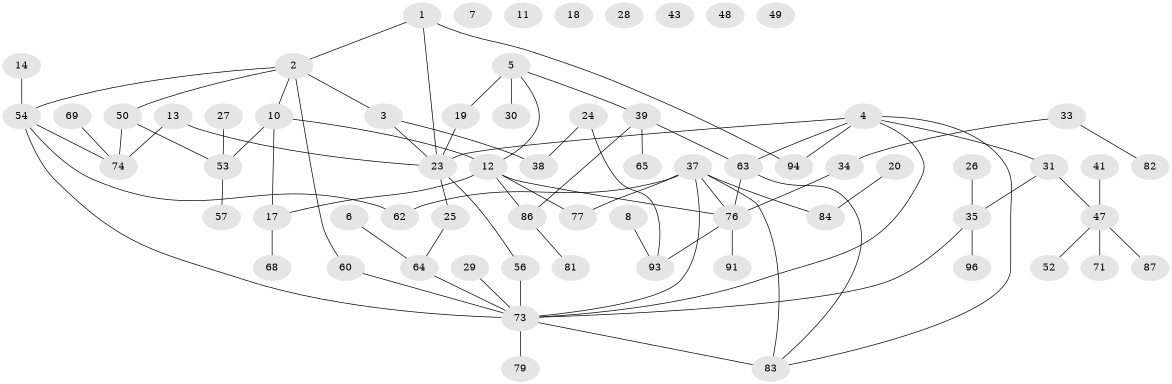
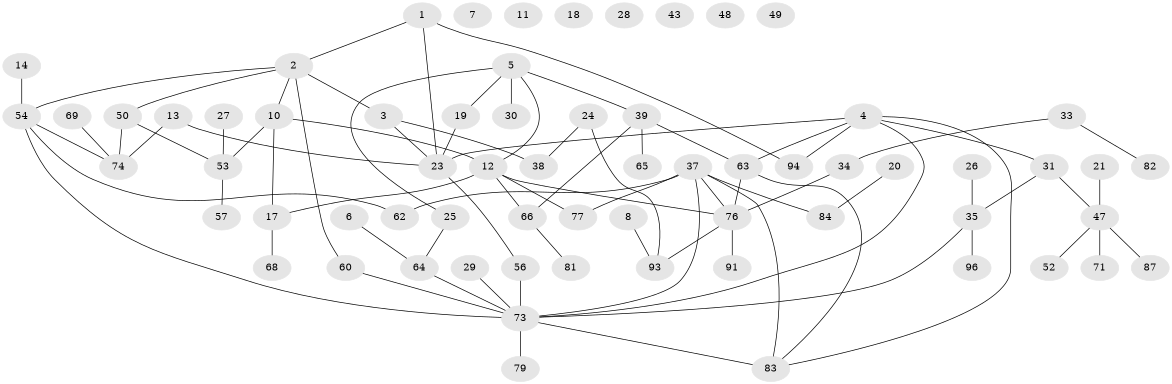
  graph {
    node [color=gray90 style=filled]
    2 [super="+36"]
    3 [super="+21"]
    10 [super="+15"]
    50 [super="+72"]
    54 [super="+88"]
    60 [super="+86"]
    1
    23 [super="+97"]
    94
    56
    38 [super="+85"]
    12 [super="+32"]
    17 [super="+45"]
    53 [super="+59"]
    74 [super="+96"]
    73 [super="+75"]
    62 [super="+89"]
    4 [super="+9"]
    31 [super="+40"]
    63 [super="+67"]
    83 [super="+90"]
    35 [super="+80"]
    47 [super="+51"]
    76 [super="+78"]
    79
    5 [super="+92"]
    19
    25 [super="+70"]
    30
    39 [super="+44"]
-   66 [label=86]
+   66
    77
    64
    65
    6 [super="+42"]
    7
    93 [super="+95"]
    8
    68
    57
    11
    81
    91
    13 [super="+22"]
    14 [super="+16"]
    18
    20 [super="+61"]
    84
    24 [super="+55"]
    n50 [label=96]
    26
    27
    28
    29
    52
    71
    87
    34 [super="+58"]
    33
    82
    37 [super="+98"]
-   41
+   41 [label=21]
    43
    48
    49
    69
    2 -- 3
    2 -- 10
    2 -- 50
    2 -- 54
    2 -- 60
    3 -- 23
    3 -- 38
    10 -- 12
    10 -- 17
    10 -- 53
    50 -- 53
    50 -- 74
    54 -- 74
    54 -- 73
    54 -- 62
    60 -- 73
    1 -- 2
    1 -- 23
    1 -- 94
    23 -- 56
    56 -- 73
    12 -- 17
    12 -- 76
    12 -- 66
    12 -- 77
    17 -- 68
    53 -- 57
    73 -- 83
    73 -- 79
    4 -- 23
    4 -- 94
    4 -- 73
    4 -- 31
    4 -- 63
    4 -- 83
    31 -- 35
    31 -- 47
    63 -- 83
    63 -- 76
    35 -- 73
    35 -- n50
    47 -- 52
    47 -- 71
    47 -- 87
    76 -- 93
    76 -- 91
    5 -- 12
    5 -- 19
-   23 -- 25
+   5 -- 25
    5 -- 30
    5 -- 39
    19 -- 23
    25 -- 64
    39 -- 63
    39 -- 66
    39 -- 65
    66 -- 81
    64 -- 73
    6 -- 64
    8 -- 93
    13 -- 23
    13 -- 74
    14 -- 54
    20 -- 84
    24 -- 38
    24 -- 93
    26 -- 35
    27 -- 53
    29 -- 73
    34 -- 76
    33 -- 34
    33 -- 82
    37 -- 73
    37 -- 62
    37 -- 83 [weight=2]
    37 -- 76
    37 -- 77
    37 -- 84
    41 -- 47
    69 -- 74
  }
